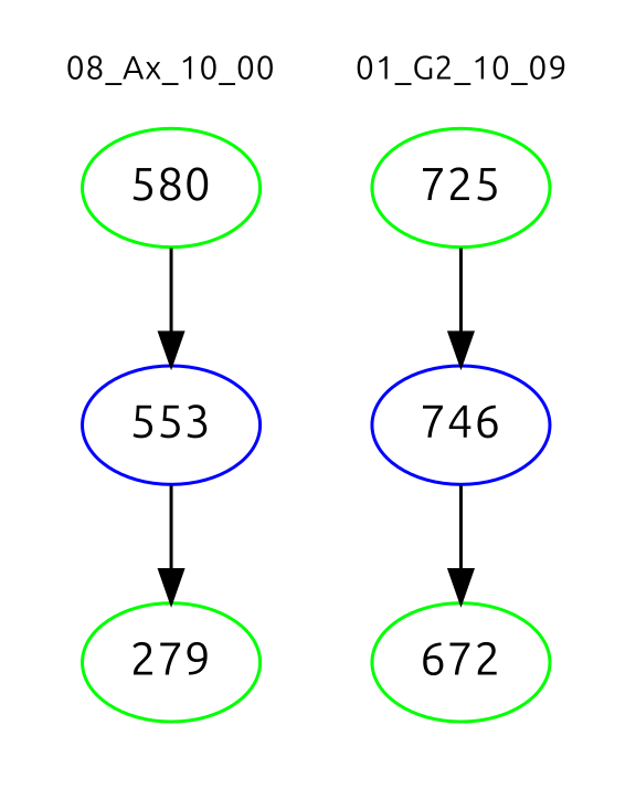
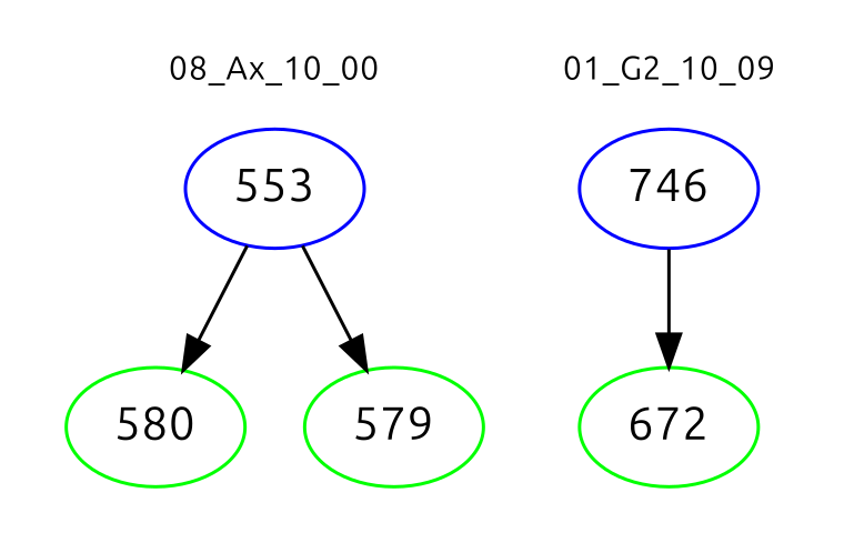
  digraph {
    fontname=Ubuntu
    node [color=green fontname=Ubuntu]
    edge [color=black fontname=Ubuntu]
    n1 [label=580]
    n2 [color=blue label=553]
-   n3 [label=279]
-   n4 [label=725]
+   n3 [label=579]
    n5 [color=blue label=746]
    n6 [label=672]
    subgraph cluster_1 {
      color=white
      fontsize=10
      label="08_Ax_10_00"
      n1
      n2
      n3
    }
    subgraph cluster_2 {
      color=white
      fontsize=10
      label="01_G2_10_09"
-     n4
      n5
      n6
    }
-   n1 -> n2
+   n2 -> n1
    n2 -> n3
-   n4 -> n5
    n5 -> n6
  }
